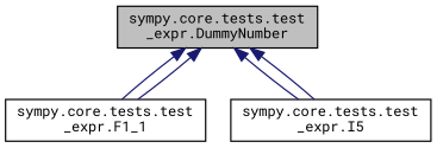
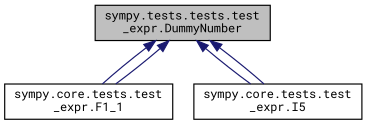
  digraph {
    fontname="Roboto Mono"
    node [color=black fillcolor=white fontname="Roboto Mono" fontsize=10 shape=record style=filled]
    edge [color=midnightblue dir=back fontname="Roboto Mono" fontsize=10 labelfontname=Helvetica labelfontsize=10 style=solid]
-   n1 [fillcolor=grey75 fontcolor=black height=0.2 label="sympy.core.tests.test\l_expr.DummyNumber" width=0.4]
+   n1 [fillcolor=grey75 fontcolor=black height=0.2 label="sympy.tests.tests.test\l_expr.DummyNumber" width=0.4]
    n2 [height=0.2 label="sympy.core.tests.test\l_expr.F1_1" width=0.4]
    n3 [height=0.2 label="sympy.core.tests.test\l_expr.I5" width=0.4]
    n1 -> n2
    n1 -> n2
    n1 -> n3
    n1 -> n3
  }
